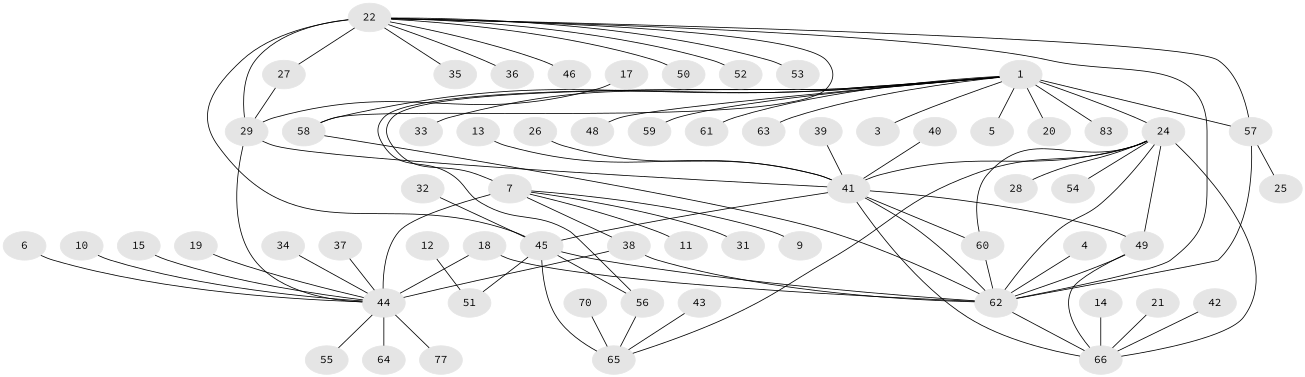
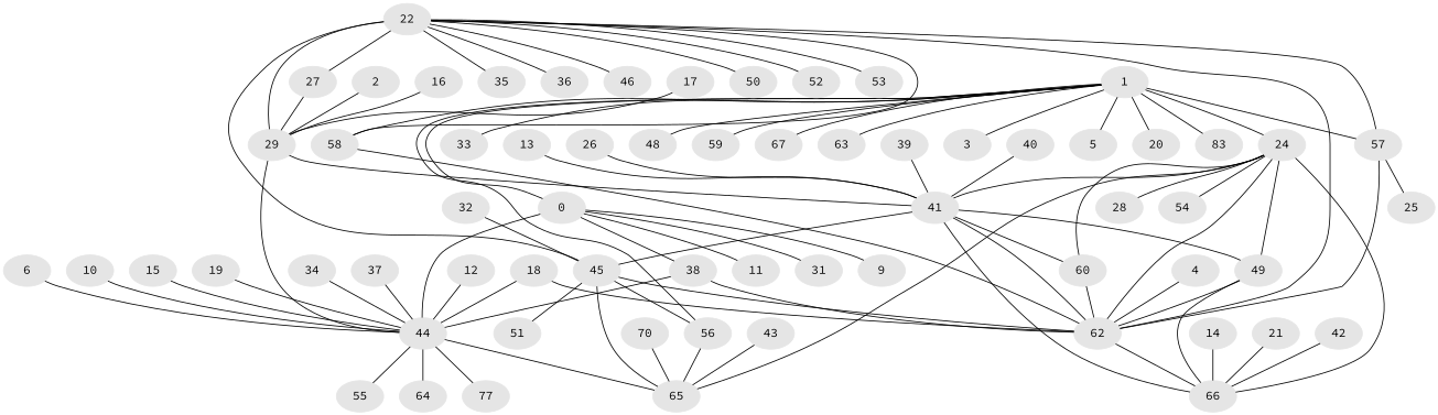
  graph {
    fontname="Source Code Pro"
    node [color=gray90 fontname="Source Code Pro" style=filled]
    edge [fontname="Source Code Pro" weight=1.0]
    1
    3
    5
-   7
+   7 [label=0]
    20
    n6 [label=83]
    24
    33
    48
    56
    57
    58
    59
-   61
+   61 [label=67]
    63
    44
    9
    11
    31
    38
    62
    41
    66
    28
    49
    54
    60
    65
    25
+   2
    29
    4
    6
    n34 [label=77]
    55
    64
    10
    12
    13
    45
    14
    15
+   16
    17
    18
    19
    21
    22
    27
    35
    36
    46
    50
    52
    53
    51
    26
    n58 [label=70]
    32
    34
    37
    39
    40
    42
    43
    1 -- 3
    1 -- 5
    1 -- 7
    1 -- 20
    1 -- n6
    1 -- 24
    1 -- 33
    1 -- 48
    1 -- 56
    1 -- 57 [weight=8.0]
    1 -- 58 [weight=2.0]
    1 -- 59
    1 -- 61
    1 -- 63
    7 -- 44 [weight=4.0]
    7 -- 9
    7 -- 11
    7 -- 31
    7 -- 38
    24 -- 62
    24 -- 41
    24 -- 66
    24 -- 28
    24 -- 49
    24 -- 54
    24 -- 60
    24 -- 65
    56 -- 65 [weight=4.0]
    57 -- 62
    57 -- 25
    58 -- 62
+   44 -- 65
    44 -- n34
    44 -- 55
    44 -- 64
    38 -- 44 [weight=4.0]
    38 -- 62
    62 -- 66
    41 -- 62
    41 -- 66
    41 -- 49
    41 -- 60
    41 -- 45
    49 -- 62
    49 -- 66
    60 -- 62
+   2 -- 29
    29 -- 44
    29 -- 41
    4 -- 62
    6 -- 44
    10 -- 44
-   12 -- 51
+   12 -- 44
    13 -- 41
    45 -- 56
    45 -- 62
    45 -- 65 [weight=4.0]
    45 -- 51
    14 -- 66
    15 -- 44
+   16 -- 29
    17 -- 29
    18 -- 44
    18 -- 62
    19 -- 44
    21 -- 66
    22 -- 57
    22 -- 58
    22 -- 62
    22 -- 29 [weight=4.0]
    22 -- 45
    22 -- 27 [weight=4.0]
    22 -- 35
    22 -- 36
    22 -- 46
    22 -- 50
    22 -- 52
    22 -- 53
    27 -- 29
    26 -- 41
    n58 -- 65
    32 -- 45
    34 -- 44
    37 -- 44
    39 -- 41
    40 -- 41
    42 -- 66
    43 -- 65
  }
